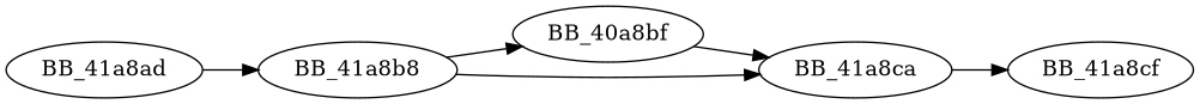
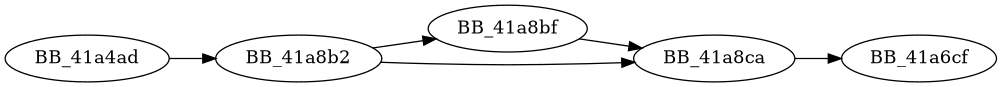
  digraph {
    rankdir=LR
-   BB_41a8ad
-   BB_41a8b2 [label=BB_41a8b8]
-   BB_41a8bf [label=BB_40a8bf]
+   BB_41a8ad [label=BB_41a4ad]
+   BB_41a8b2
+   BB_41a8bf
    BB_41a8ca
-   BB_41a8cf
+   BB_41a8cf [label=BB_41a6cf]
    BB_41a8ad -> BB_41a8b2
    BB_41a8b2 -> BB_41a8bf
    BB_41a8b2 -> BB_41a8ca
    BB_41a8bf -> BB_41a8ca
    BB_41a8ca -> BB_41a8cf
  }
